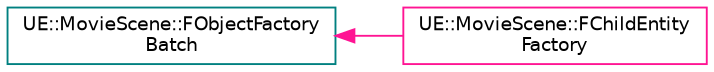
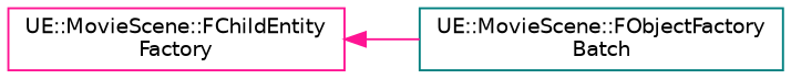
  digraph {
    rankdir=LR
    node [fillcolor=white fontname=Helvetica fontsize=10 shape=box style=filled]
    n1 [color=deeppink height=0.2 label="UE::MovieScene::FChildEntity\lFactory" width=0.4]
    n2 [color=teal height=0.2 label="UE::MovieScene::FObjectFactory\lBatch" width=0.4]
-   n2 -> n1 [color=deeppink dir=back fontname=Helvetica fontsize=10 labelfontname=Helvetica labelfontsize=10 style=solid]
+   n1 -> n2 [color=deeppink dir=back fontname=Helvetica fontsize=10 labelfontname=Helvetica labelfontsize=10 style=solid]
  }
